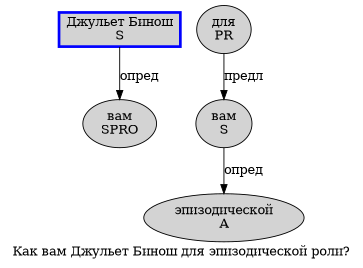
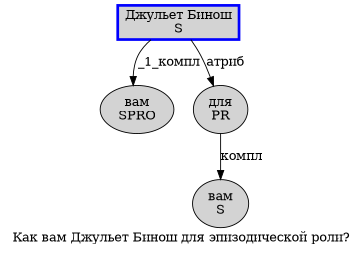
  digraph {
    label="Как вам Джульет Бинош для эпизодической роли?"
    node [fillcolor=lightgray penwidth=1 shape=ellipse style=filled]
    n1 [color=blue label="Джульет Бинош\nS" penwidth=3 shape=box]
    n2 [label="вам\nSPRO"]
    n3 [label="для\nPR"]
    n4 [label="вам\nS"]
-   n5 [label="эпизодической\nA"]
-   n1 -> n2 [label="опред"]
-   n3 -> n4 [label="предл"]
-   n4 -> n5 [label="опред"]
+   n1 -> n2 [label="_1_компл"]
+   n1 -> n3 [label="атриб"]
+   n3 -> n4 [label="компл"]
  }
